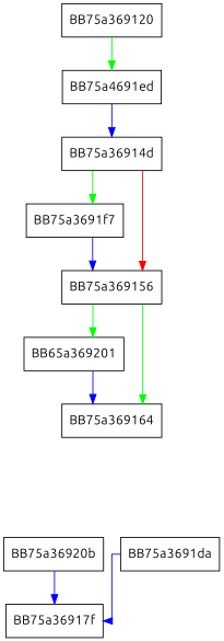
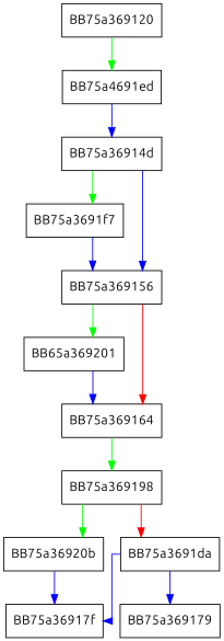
  digraph {
    fontname=Ubuntu
    splines=ortho
    node [fontname=Ubuntu shape=box]
    edge [color=blue fontname=Ubuntu]
    n1 [label=BB75a4691ed]
    BB75a369120
    BB75a36914d
    BB75a3691f7
    BB75a369156
    n6 [label=BB65a369201]
    BB75a369164
+   BB75a369198
    BB75a36920b
    BB75a3691da
    BB75a36917f
+   BB75a369179
    n1 -> BB75a36914d
    BB75a369120 -> n1 [color=green]
    BB75a36914d -> BB75a3691f7 [color=green]
-   BB75a36914d -> BB75a369156 [color=red]
+   BB75a36914d -> BB75a369156
    BB75a3691f7 -> BB75a369156
    BB75a369156 -> n6 [color=green]
-   BB75a369156 -> BB75a369164 [color=green]
+   BB75a369156 -> BB75a369164 [color=red]
    n6 -> BB75a369164
+   BB75a369164 -> BB75a369198 [color=green]
+   BB75a369198 -> BB75a36920b [color=green]
+   BB75a369198 -> BB75a3691da [color=red]
    BB75a36920b -> BB75a36917f
    BB75a3691da -> BB75a36917f
+   BB75a3691da -> BB75a369179
  }
